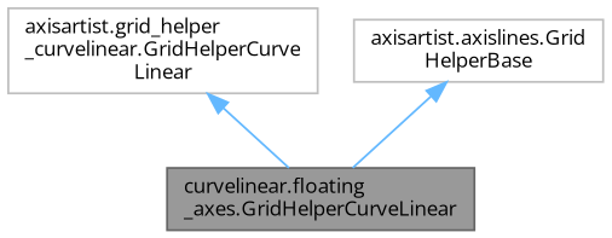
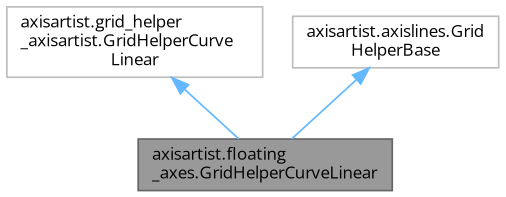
  digraph {
    fontname="Open Sans"
    node [color=grey75 fillcolor=white fontname="Open Sans" fontsize=10 shape=box style=filled]
    edge [color=steelblue1 dir=back fontname="Open Sans" fontsize=10 labelfontname=Helvetica labelfontsize=10 style=solid]
-   n1 [color=gray40 fillcolor=grey60 fontcolor=black height=0.2 label="curvelinear.floating\l_axes.GridHelperCurveLinear" width=0.4]
-   n2 [height=0.2 label="axisartist.grid_helper\l_curvelinear.GridHelperCurve\lLinear" width=0.4]
+   n1 [color=gray40 fillcolor=grey60 fontcolor=black height=0.2 label="axisartist.floating\l_axes.GridHelperCurveLinear" width=0.4]
+   n2 [height=0.2 label="axisartist.grid_helper\l_axisartist.GridHelperCurve\lLinear" width=0.4]
    n3 [height=0.2 label="axisartist.axislines.Grid\lHelperBase" width=0.4]
    n2 -> n1
    n3 -> n1
  }
